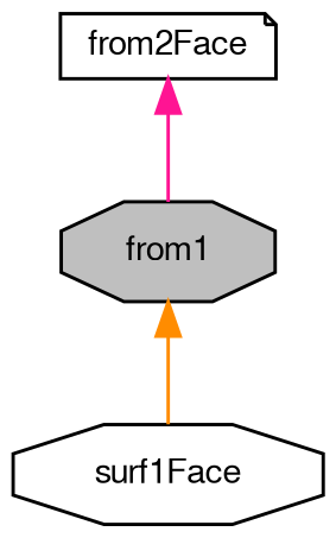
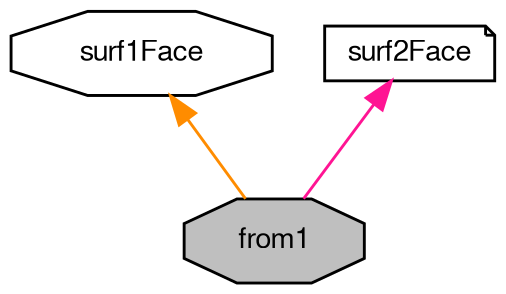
  digraph {
    rankdir=TB
    node [color=black fontname=FreeSans fontsize=10 shape=octagon]
    edge [dir=back fontname=FreeSans fontsize=10 labelfontname=FreeSans labelfontsize=10 style=solid]
    n1 [fillcolor=grey75 fontcolor=black height=0.2 label=from1 style=filled width=0.4]
    n2 [height=0.2 label=surf1Face width=0.4]
-   n3 [height=0.2 label=from2Face shape=note width=0.4]
-   n1 -> n2 [color=darkorange]
+   n3 [height=0.2 label=surf2Face shape=note width=0.4]
+   n2 -> n1 [color=darkorange]
    n3 -> n1 [color=deeppink]
  }
